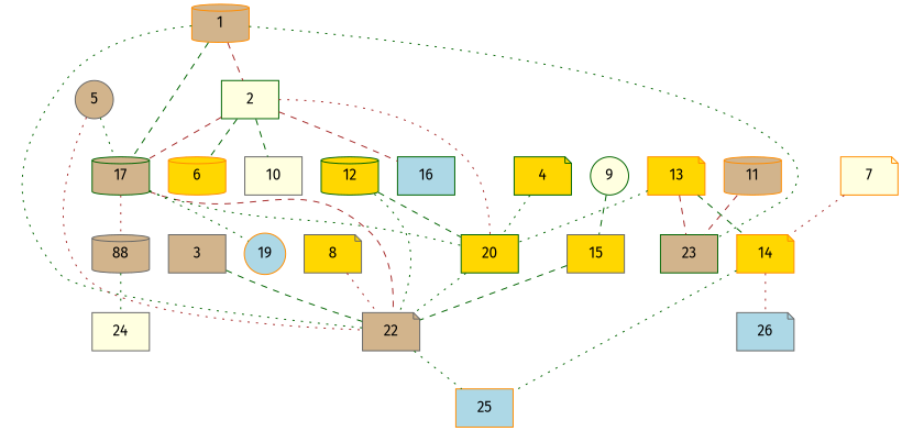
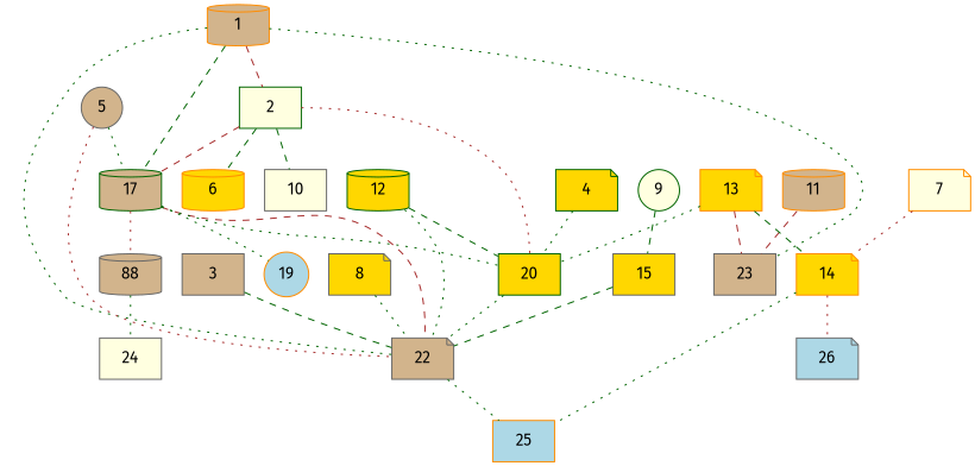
  graph {
    fontname="Fira Sans"
    node [color=gray40 fillcolor=tan fontname="Fira Sans" shape=box style=filled]
    edge [color=darkgreen fontname="Fira Sans" style=dotted weight=1.0]
    1 [color=darkorange shape=cylinder]
    2 [color=darkgreen fillcolor=lightyellow]
    17 [color=darkgreen shape=cylinder]
    22 [shape=note]
-   23 [color=darkgreen]
+   23
    6 [color=darkorange fillcolor=gold shape=cylinder]
    10 [fillcolor=lightyellow]
-   16 [color=darkgreen fillcolor=lightblue]
    20 [color=darkgreen fillcolor=gold]
    n10 [label=88 shape=cylinder]
    19 [color=darkorange fillcolor=lightblue shape=circle]
    25 [color=darkorange fillcolor=lightblue]
    3
    4 [color=darkgreen fillcolor=gold shape=note]
    5 [shape=circle]
    7 [color=darkorange fillcolor=lightyellow shape=note]
    14 [color=darkorange fillcolor=gold shape=note]
    n18 [fillcolor=lightblue label=26 shape=note]
    8 [fillcolor=gold shape=note]
    9 [color=darkgreen fillcolor=lightyellow shape=circle]
    15 [fillcolor=gold]
    11 [color=darkorange shape=cylinder]
    12 [color=darkgreen fillcolor=gold shape=cylinder]
    13 [color=darkorange fillcolor=gold shape=note]
    24 [fillcolor=lightyellow]
    1 -- 2 [color=brown style=dashed]
    1 -- 17 [style=dashed]
    1 -- 22
    1 -- 23
    2 -- 17 [color=brown style=dashed]
    2 -- 6 [style=dashed]
    2 -- 10 [style=dashed]
-   2 -- 16 [color=brown style=dashed]
    2 -- 20 [color=brown]
    17 -- 22 [color=brown style=dashed]
    17 -- 20
    17 -- n10 [color=brown]
    17 -- 19
    22 -- 25
    20 -- 22
    n10 -- 24
    3 -- 22 [style=dashed]
    4 -- 20
    5 -- 17
    5 -- 22 [color=brown]
    7 -- 14 [color=brown]
    14 -- 25
    14 -- n18 [color=brown]
-   8 -- 22 [color=brown]
+   8 -- 22
    9 -- 15 [style=dashed]
    15 -- 22 [style=dashed]
    11 -- 23 [color=brown style=dashed]
    12 -- 22
    12 -- 20 [style=dashed]
    13 -- 23 [color=brown style=dashed]
    13 -- 20
    13 -- 14 [style=dashed]
  }
